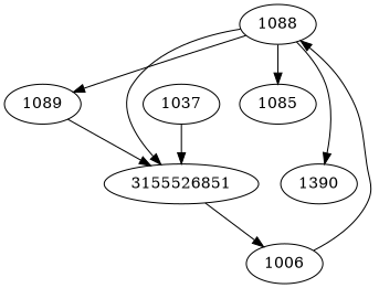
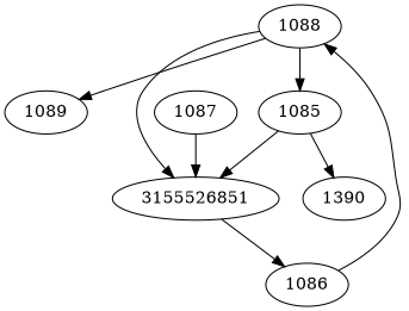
  strict digraph {
    1088
    1089
    n3 [label=1390]
    3155526851
    1085
-   1086 [label=1006]
-   1087 [label=1037]
+   1086
+   1087
    1088 -> 1089
-   1088 -> n3
+   1085 -> n3
    1088 -> 3155526851
    1088 -> 1085
-   1089 -> 3155526851
+   1085 -> 3155526851
    3155526851 -> 1086
    1086 -> 1088
    1087 -> 3155526851
  }
